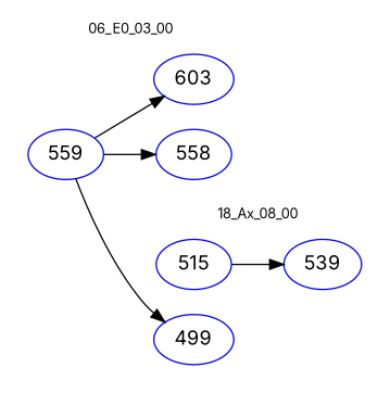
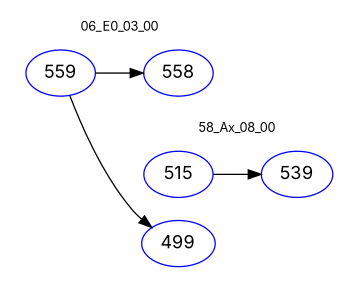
  digraph {
    fontname=Inter
    rankdir=LR
    node [color=blue fontname=Inter]
    edge [color=black fontname=Inter]
    n1 [label=515]
    n2 [label=499]
    n3 [label=539]
    n4 [label=559]
    n5 [label=558]
-   n6 [label=603]
    subgraph cluster_1 {
      color=white
      fontsize=10
-     label="18_Ax_08_00"
+     label="58_Ax_08_00"
      n1
      n2
      n3
    }
    subgraph cluster_2 {
      color=white
      fontsize=10
      label="06_E0_03_00"
      n4
      n5
-     n6
    }
    n1 -> n3
    n4 -> n2
    n4 -> n5
-   n4 -> n6
  }
